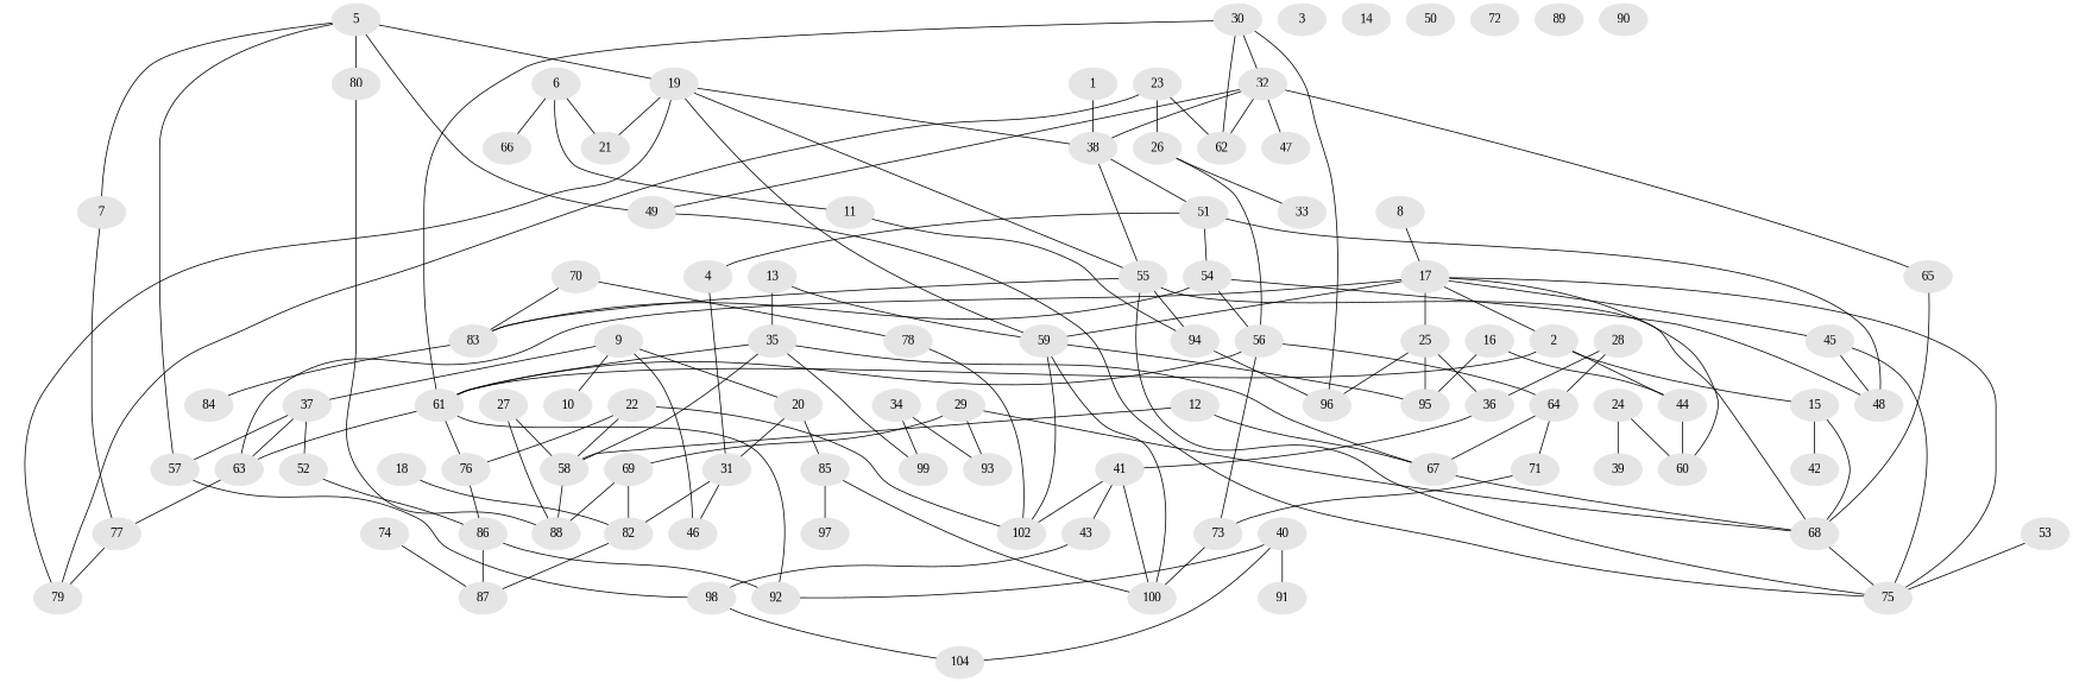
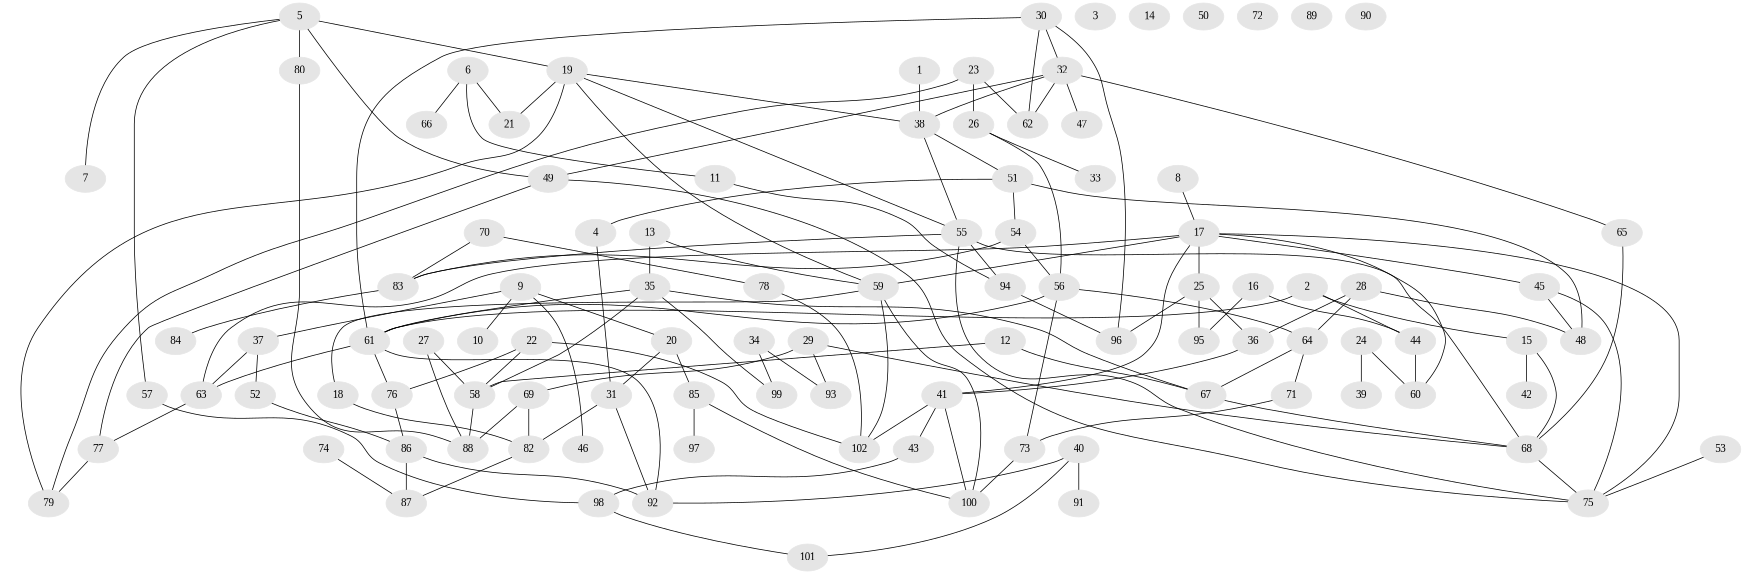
  graph {
    fontname="Liberation Serif"
    node [color=gray90 fontname="Liberation Serif" style=filled]
    edge [fontname="Liberation Serif"]
    1
    38
    4
    31
    55
    51
    64
    67
    71
    2
    15
    44
    61
    42
    68
    60
    63
    76
    92
    3
    46
    82
    5
    7
    19
    49
    57
    80
    21
    59
    79
    75
    77
    98
    88
    6
    11
    66
    94
    8
    17
    25
    41
    45
    9
    10
    20
    37
    85
    52
    96
    12
    58
    13
    35
    99
    95
    102
    100
    14
    16
    36
    43
    48
    18
    87
    83
    97
    22
    86
    23
    26
    62
    33
    56
    24
    39
    73
    27
    28
    29
    69
    93
    30
    32
    47
    65
    34
    54
    40
    91
-   101 [label=104]
+   101
    50
    53
    84
    70
    78
    72
    74
    89
    90
    1 -- 38
    38 -- 55
    38 -- 51
    4 -- 31
-   31 -- 46
+   31 -- 92
    31 -- 82
    55 -- 68
    55 -- 75
    55 -- 94
    55 -- 83
    51 -- 4
    51 -- 54
    64 -- 67
    64 -- 71
    67 -- 68
    71 -- 73
    2 -- 15
    2 -- 44
    2 -- 61
    15 -- 42
    15 -- 68
    44 -- 60
    61 -- 63
    61 -- 76
    61 -- 92
    68 -- 75
    63 -- 77
    76 -- 86
    82 -- 87
    5 -- 7
    5 -- 19
    5 -- 49
    5 -- 57
    5 -- 80
    19 -- 38
    19 -- 55
    19 -- 21
    19 -- 59
    19 -- 79
    49 -- 75
-   7 -- 77
+   49 -- 77
    57 -- 98
    80 -- 88
-   59 -- 95
+   59 -- 18
    59 -- 102
    59 -- 100
    77 -- 79
    98 -- 101
    6 -- 21
    6 -- 11
    6 -- 66
    11 -- 94
    94 -- 96
    8 -- 17
    17 -- 60
    17 -- 63
    17 -- 59
    17 -- 75
    17 -- 25
-   17 -- 2
+   17 -- 41
    17 -- 45
    25 -- 96
    25 -- 95
    25 -- 36
    41 -- 102
    41 -- 100
    41 -- 43
    45 -- 75
    45 -- 48
    9 -- 46
    9 -- 10
    9 -- 20
    9 -- 37
    20 -- 31
    20 -- 85
    37 -- 63
-   37 -- 57
    37 -- 52
    85 -- 100
    85 -- 97
    52 -- 86
    12 -- 67
    12 -- 58
    58 -- 88
    13 -- 59
    13 -- 35
    35 -- 67
    35 -- 61
    35 -- 58
    35 -- 99
    16 -- 44
    16 -- 95
    36 -- 41
    43 -- 98
    48 -- 51
    18 -- 82
    83 -- 84
    22 -- 76
    22 -- 58
    22 -- 102
    86 -- 92
    86 -- 87
    23 -- 79
    23 -- 26
    23 -- 62
    26 -- 33
    26 -- 56
    56 -- 64
    56 -- 61
    56 -- 73
    24 -- 60
    24 -- 39
    73 -- 100
    27 -- 88
    27 -- 58
    28 -- 64
    28 -- 36
-   54 -- 48
+   28 -- 48
    29 -- 68
    29 -- 69
    29 -- 93
    69 -- 82
    69 -- 88
    30 -- 61
    30 -- 96
    30 -- 62
    30 -- 32
    32 -- 38
    32 -- 49
    32 -- 62
    32 -- 47
    32 -- 65
    65 -- 68
    34 -- 99
    34 -- 93
    54 -- 83
    54 -- 56
    40 -- 92
    40 -- 91
    40 -- 101
    53 -- 75
    70 -- 83
    70 -- 78
    78 -- 102
    74 -- 87
  }
